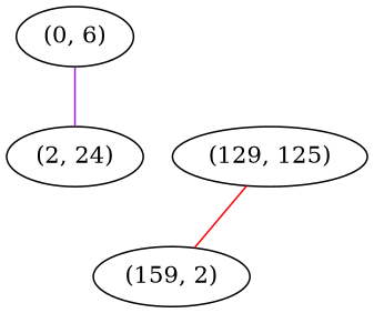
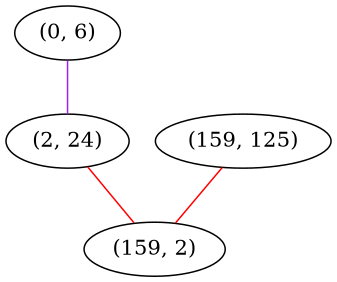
  graph {
    fontname="DejaVu Serif"
    node [fontname="DejaVu Serif"]
    edge [color=red fontname="DejaVu Serif" weight=1]
    n1 [label="(0, 6)"]
    "(2, 24)"
    "(159, 2)"
-   "(159, 125)" [label="(129, 125)"]
+   "(159, 125)"
    n1 -- "(2, 24)" [color=purple weight=4]
+   "(2, 24)" -- "(159, 2)"
    "(159, 125)" -- "(159, 2)"
  }
